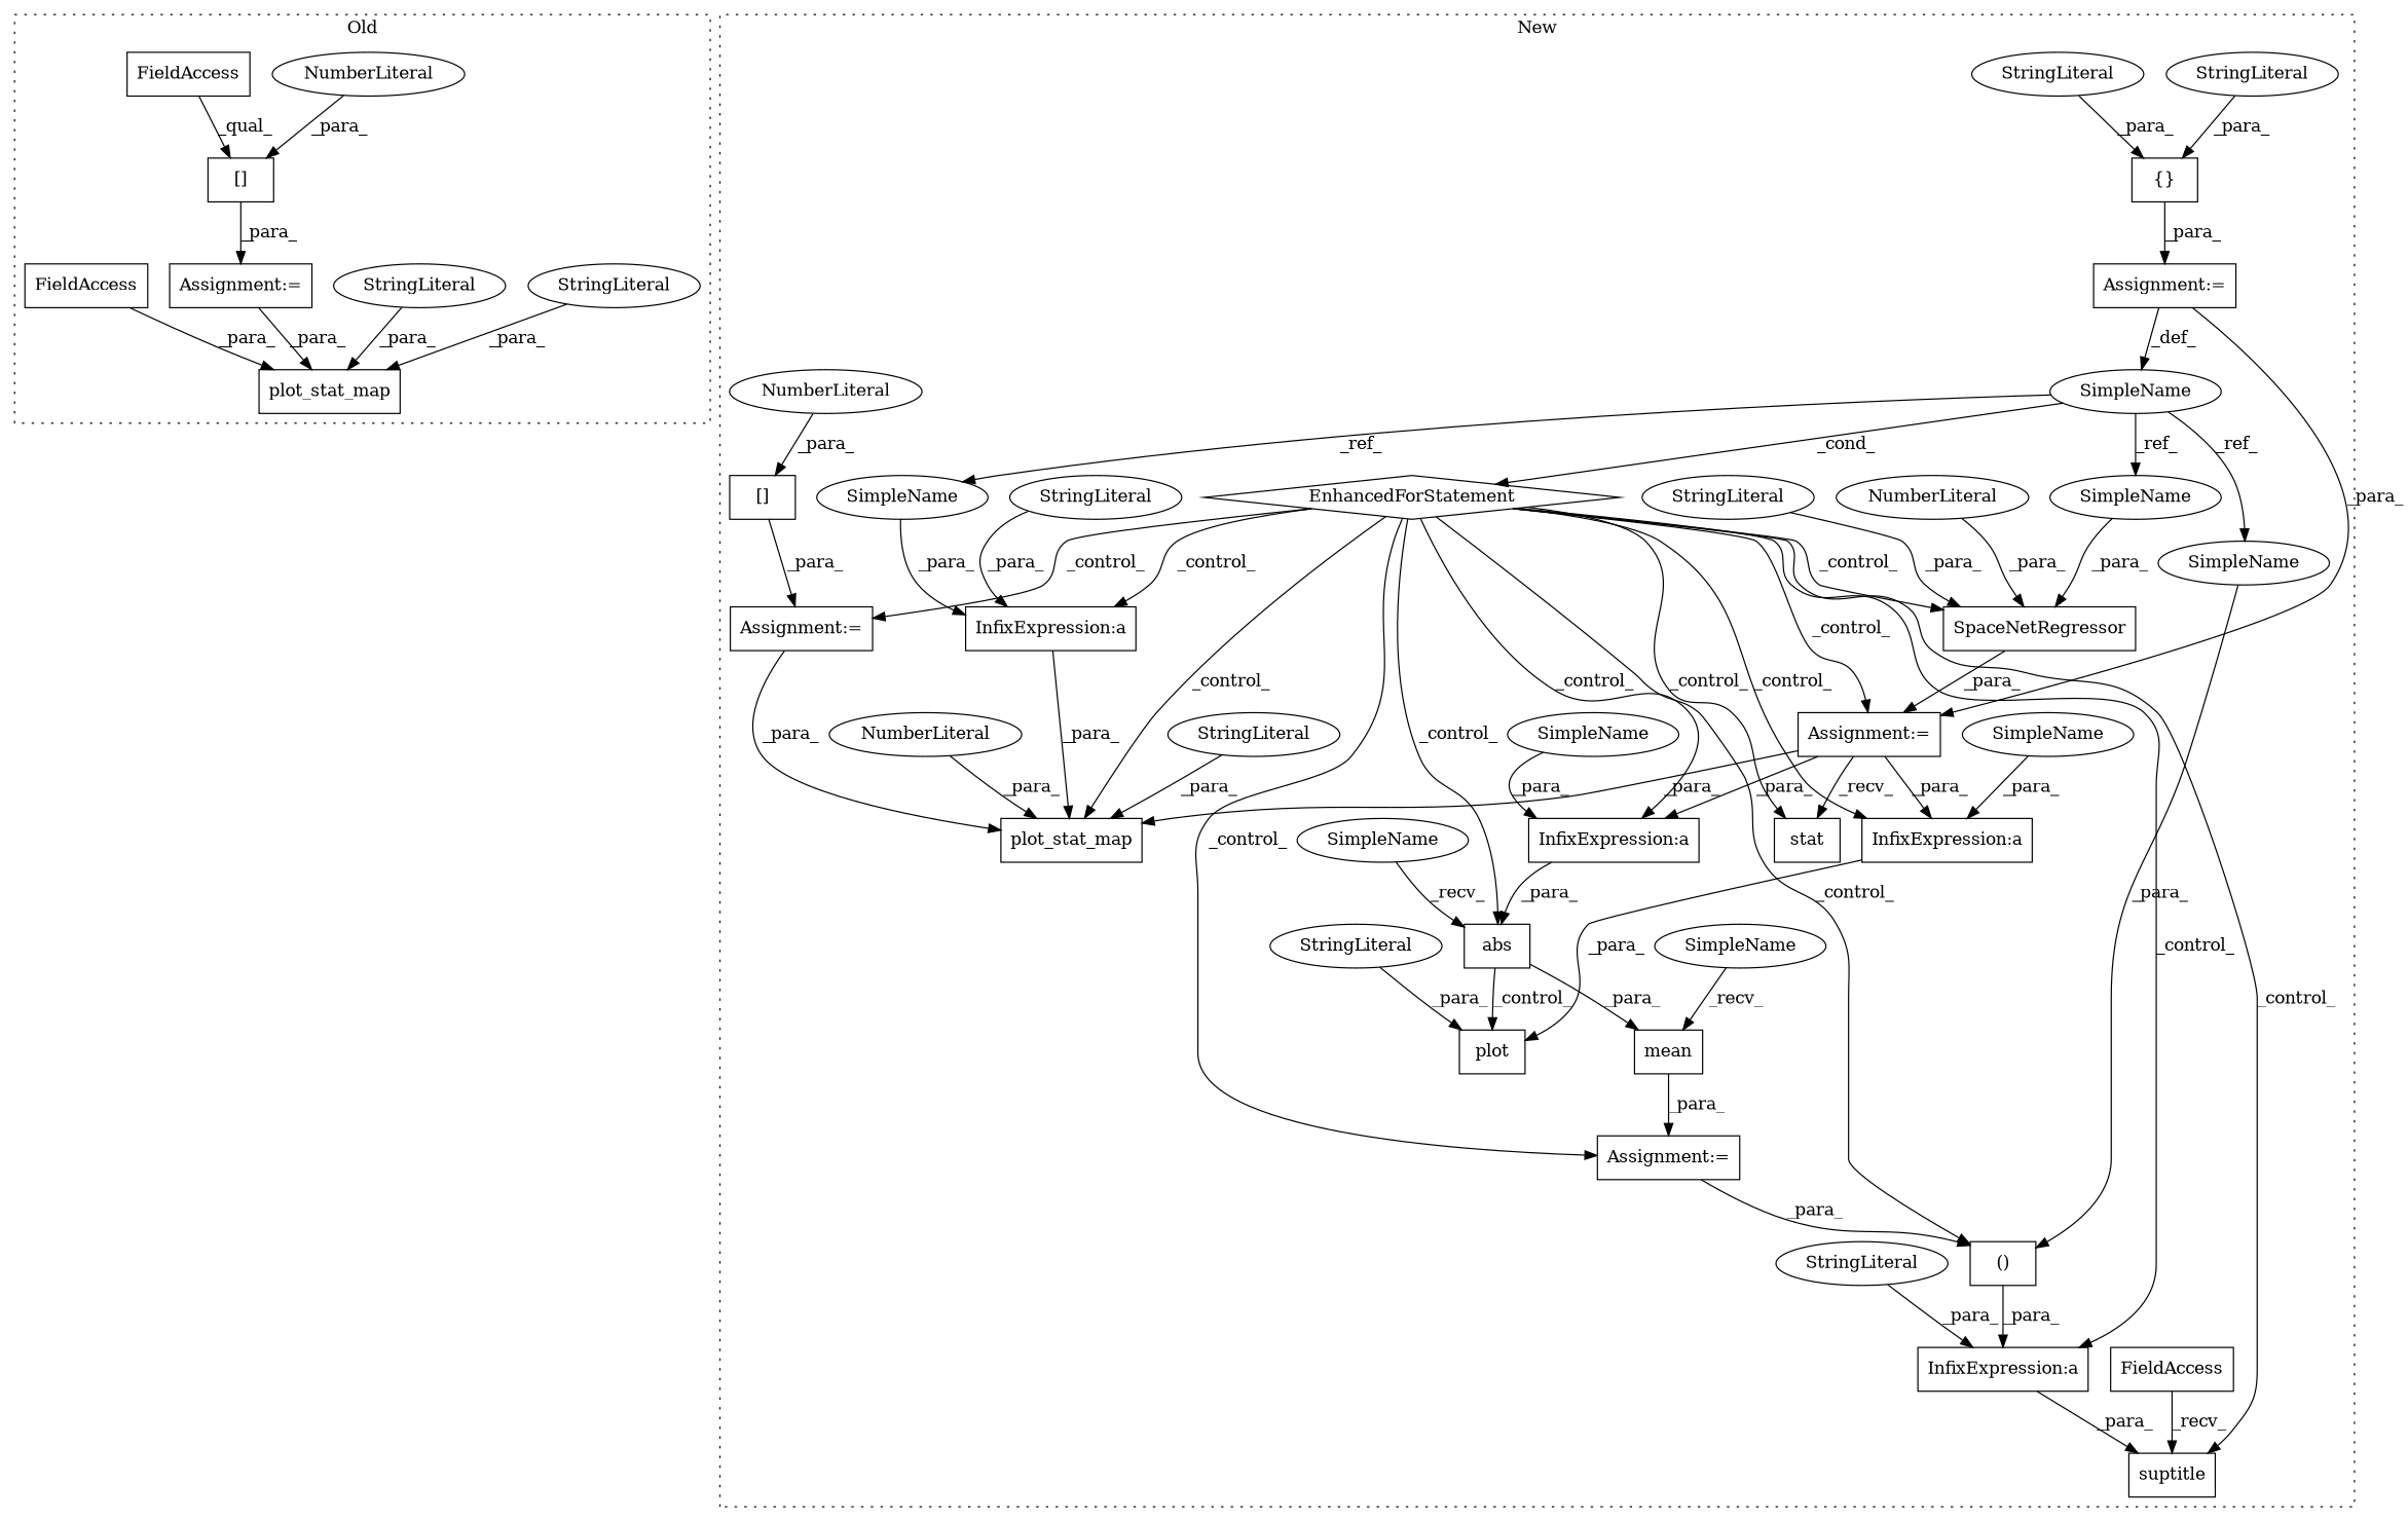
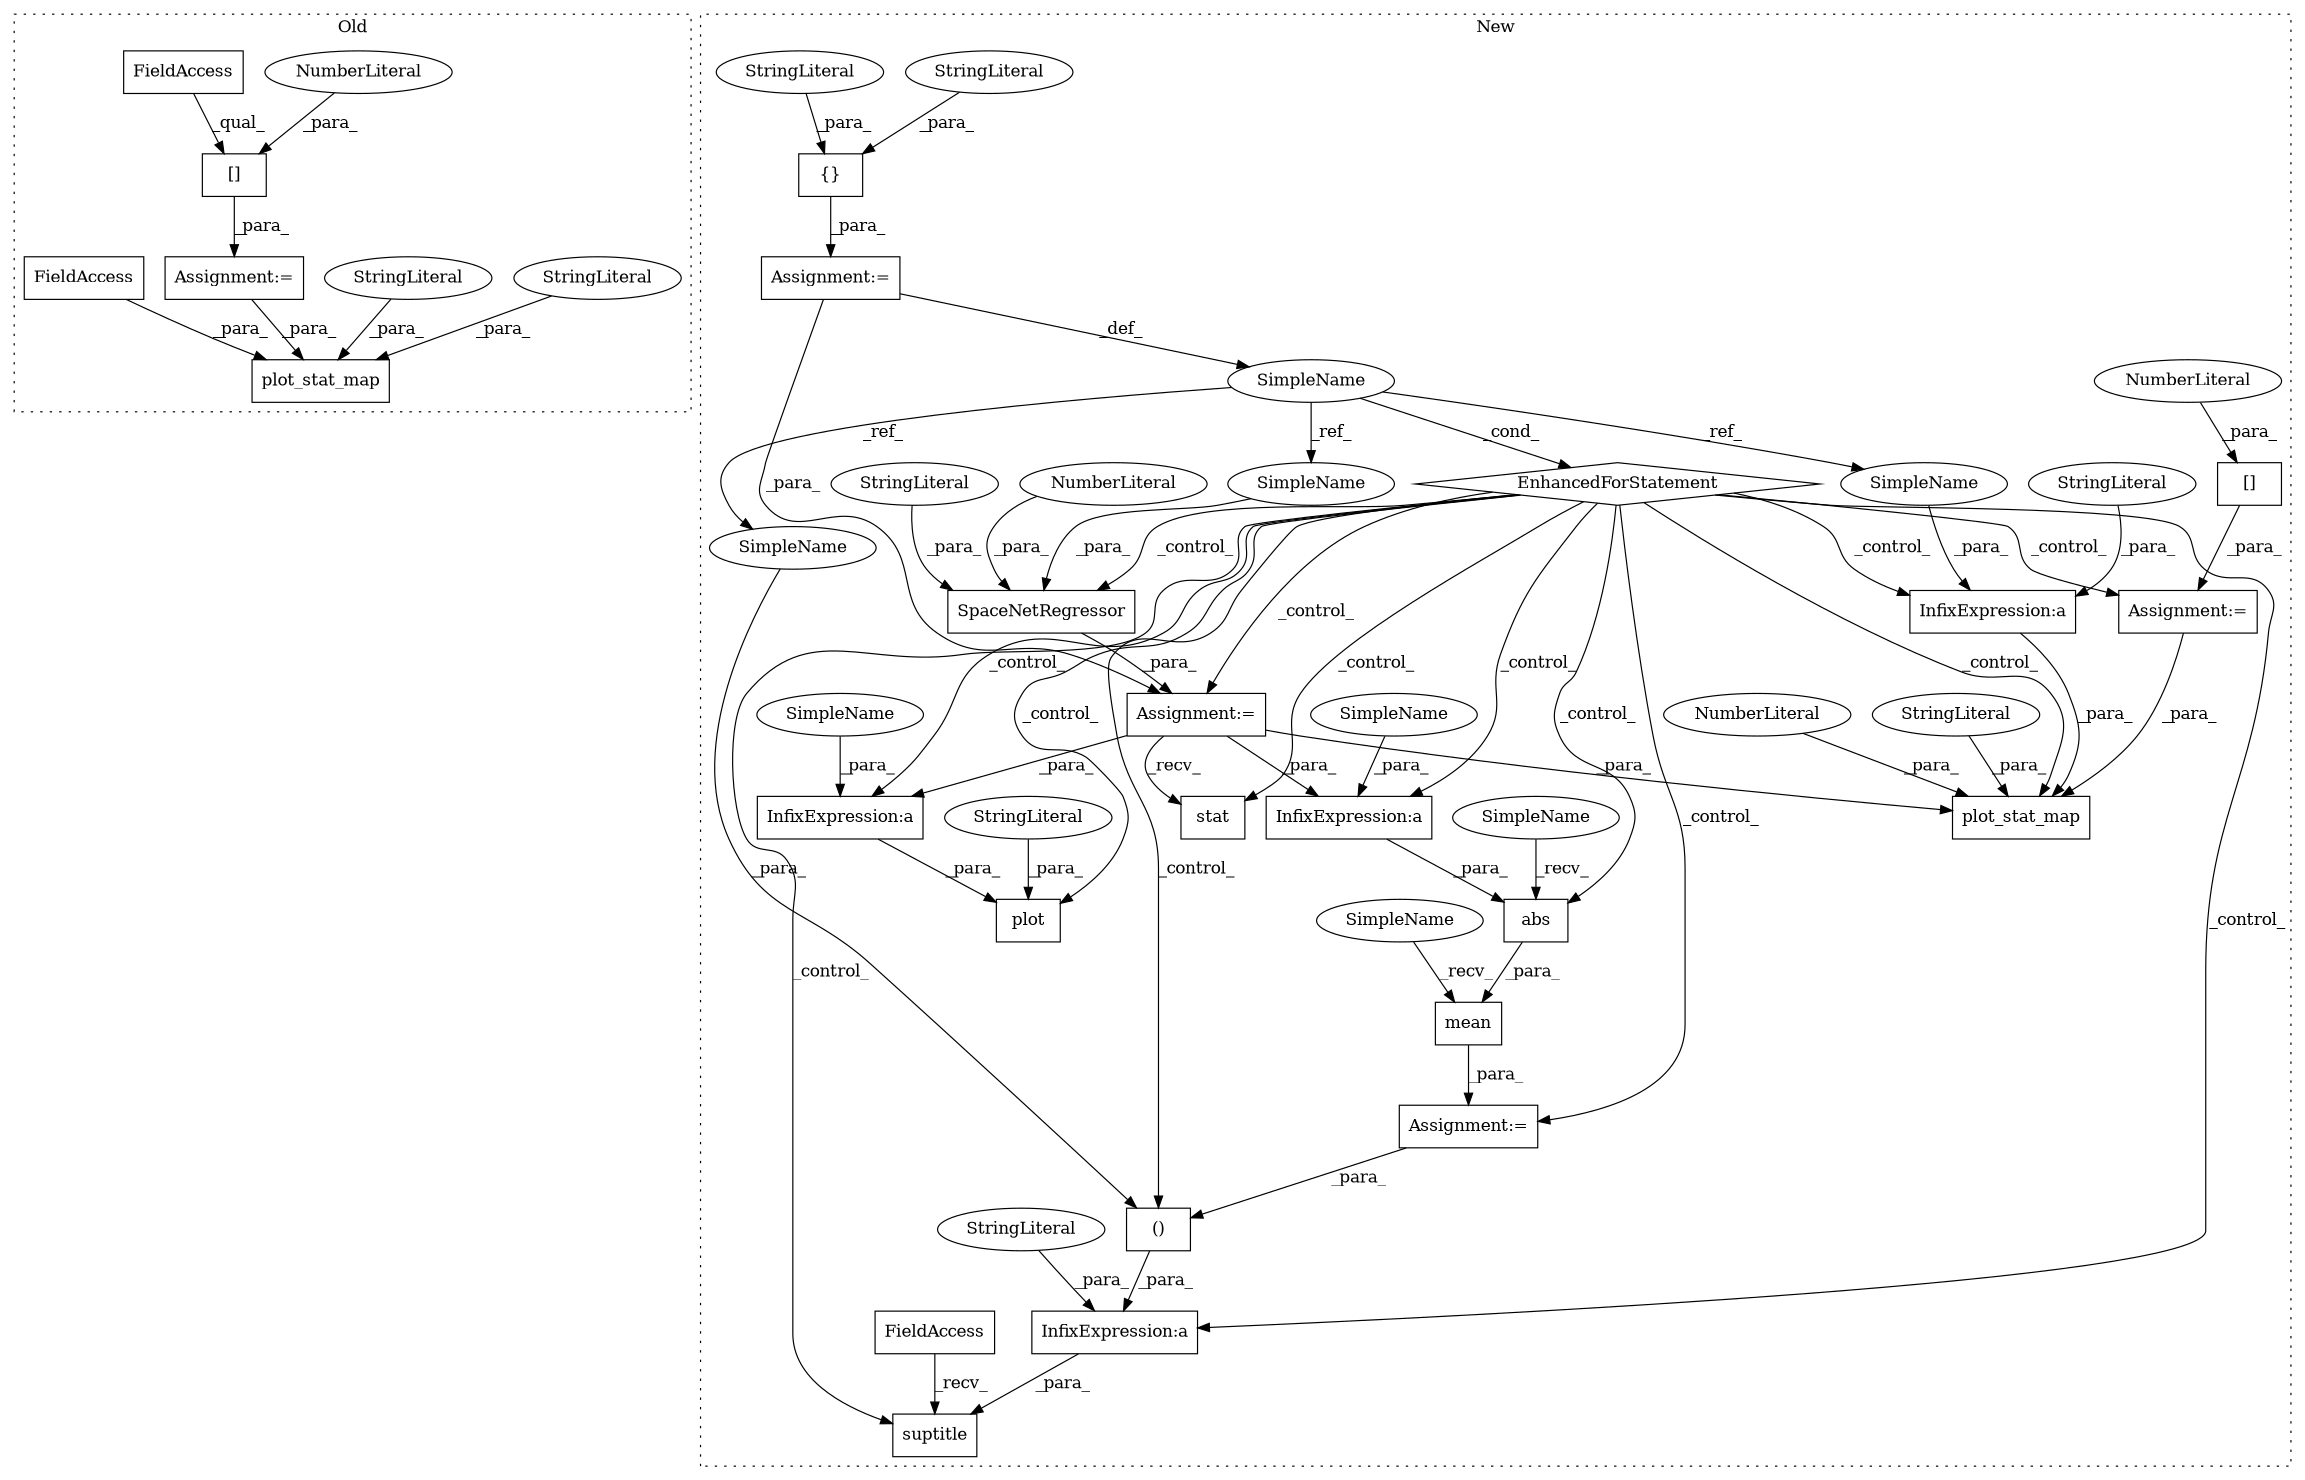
  digraph {
    node [a=45 l=1 s=1261 shape=box]
    n1 [a=32 l="14,1" label=plot_stat_map s="1301,1362"]
    n2 [a=7 label="Assignment:="]
    n3 [l=19 label=StringLiteral s=1339 shape=ellipse]
    n4 [a=2 l="31,1" label="[]" s="1262,1294"]
    n5 [a=34 label=NumberLiteral s=1293 shape=ellipse]
    n6 [l=3 label=StringLiteral s=1359 shape=ellipse]
    n7 [a=22 l=30 label=FieldAccess s=1262]
    n8 [a=22 l=8 label=FieldAccess s=1315]
    n9 [a=2 l="2,1" label="[]" s="1487,1490"]
    n10 [a=34 label=NumberLiteral s=1489 shape=ellipse]
    n11 [a=7 label="Assignment:=" s=1486]
    n12 [a=32 l="14,1" label=plot_stat_map s="1499,1565"]
    n13 [a=27 l=3 label="InfixExpression:a" s=1549]
    n14 [a=4 l="1,1" label="{}" s="1220,1243"]
    n15 [a=27 l=10 label="InfixExpression:a" s=1671]
    n16 [a=27 l=3 label="InfixExpression:a" s=1453]
    n17 [a=27 l=3 label="InfixExpression:a" s=2009]
    n18 [a=106 l=23 label="()" s=1681]
    n19 [a=32 l="18,1" label=SpaceNetRegressor s="1262,1297"]
    n20 [a=34 label=NumberLiteral s=1564 shape=ellipse]
    n21 [a=34 label=NumberLiteral s=1296 shape=ellipse]
    n22 [a=70 l="53,2" label=EnhancedForStatement s="1138,1244" shape=diamond]
    n23 [a=42 l=7 label=SimpleName s=1198 shape=ellipse]
    n24 [l=14 label=StringLiteral s=1229 shape=ellipse]
    n25 [l=7 label=StringLiteral s=1221 shape=ellipse]
    n26 [l=7 label=StringLiteral s=1280 shape=ellipse]
    n27 [l=3 label=StringLiteral s=1560 shape=ellipse]
    n28 [l=36 label=StringLiteral s=1635 shape=ellipse]
    n29 [l=12 label=StringLiteral s=1537 shape=ellipse]
    n30 [a=32 l="4,1" label=stat s="1314,1333"]
    n31 [a=32 l="4,1" label=abs s="1443,1462"]
    n32 [a=32 l="5,1" label=mean s="1432,1463"]
    n33 [a=32 l="5,1" label=plot s="1998,2055"]
    n34 [a=32 l="9,2" label=suptitle s="1626,1704"]
    n35 [a=22 l=10 label=FieldAccess s=1608]
    n36 [l=26 label=StringLiteral s=2019 shape=ellipse]
    n37 [a=7 label="Assignment:="]
    n38 [a=7 l="53,2" label="Assignment:=" s="1138,1244"]
    n39 [a=7 label="Assignment:=" s=1425]
    n40 [a=42 l=6 label=SimpleName s=2003 shape=ellipse]
    n41 [a=42 l=6 label=SimpleName s=1447 shape=ellipse]
    n42 [a=42 l=5 label=SimpleName s=1426 shape=ellipse]
    n43 [a=42 l=5 label=SimpleName s=1437 shape=ellipse]
    n44 [a=42 l=7 label=SimpleName s=1288 shape=ellipse]
    n45 [a=42 l=7 label=SimpleName s=1552 shape=ellipse]
    n46 [a=42 l=7 label=SimpleName s=1681 shape=ellipse]
    subgraph cluster_1 {
      label=Old
      style=dotted
      n1
      n2
      n3
      n4
      n5
      n6
      n7
      n8
    }
    subgraph cluster_2 {
      label=New
      style=dotted
      n9
      n10
      n11
      n12
      n13
      n14
      n15
      n16
      n17
      n18
      n19
      n20
      n21
      n22
      n23
      n24
      n25
      n26
      n27
      n28
      n29
      n30
      n31
      n32
      n33
      n34
      n35
      n36
      n37
      n38
      n39
      n40
      n41
      n42
      n43
      n44
      n45
      n46
    }
    n2 -> n1 [label=_para_]
    n3 -> n1 [label=_para_]
    n4 -> n2 [label=_para_]
    n5 -> n4 [label=_para_]
    n6 -> n1 [label=_para_]
    n7 -> n4 [label=_qual_]
    n8 -> n1 [label=_para_]
    n9 -> n11 [label=_para_]
    n10 -> n9 [label=_para_]
    n11 -> n12 [label=_para_]
    n13 -> n12 [label=_para_]
    n14 -> n38 [label=_para_]
    n15 -> n34 [label=_para_]
    n16 -> n31 [label=_para_]
    n17 -> n33 [label=_para_]
    n18 -> n15 [label=_para_]
    n19 -> n37 [label=_para_]
    n20 -> n12 [label=_para_]
    n21 -> n19 [label=_para_]
    n22 -> n11 [label=_control_]
    n22 -> n12 [label=_control_]
    n22 -> n13 [label=_control_]
    n22 -> n15 [label=_control_]
    n22 -> n16 [label=_control_]
    n22 -> n17 [label=_control_]
    n22 -> n18 [label=_control_]
    n22 -> n19 [label=_control_]
    n22 -> n30 [label=_control_]
    n22 -> n31 [label=_control_]
-   n31 -> n33 [label=_control_]
+   n22 -> n33 [label=_control_]
    n22 -> n34 [label=_control_]
    n22 -> n37 [label=_control_]
    n22 -> n39 [label=_control_]
    n23 -> n22 [label=_cond_]
    n23 -> n44 [label=_ref_]
    n23 -> n45 [label=_ref_]
    n23 -> n46 [label=_ref_]
    n24 -> n14 [label=_para_]
    n25 -> n14 [label=_para_]
    n26 -> n19 [label=_para_]
    n27 -> n12 [label=_para_]
    n28 -> n15 [label=_para_]
    n29 -> n13 [label=_para_]
    n31 -> n32 [label=_para_]
    n32 -> n39 [label=_para_]
    n35 -> n34 [label=_recv_]
    n36 -> n33 [label=_para_]
    n37 -> n12 [label=_para_]
    n37 -> n16 [label=_para_]
    n37 -> n17 [label=_para_]
    n37 -> n30 [label=_recv_]
    n38 -> n23 [label=_def_]
    n38 -> n37 [label=_para_]
    n39 -> n18 [label=_para_]
    n40 -> n17 [label=_para_]
    n41 -> n16 [label=_para_]
    n42 -> n32 [label=_recv_]
    n43 -> n31 [label=_recv_]
    n44 -> n19 [label=_para_]
    n45 -> n13 [label=_para_]
    n46 -> n18 [label=_para_]
  }
